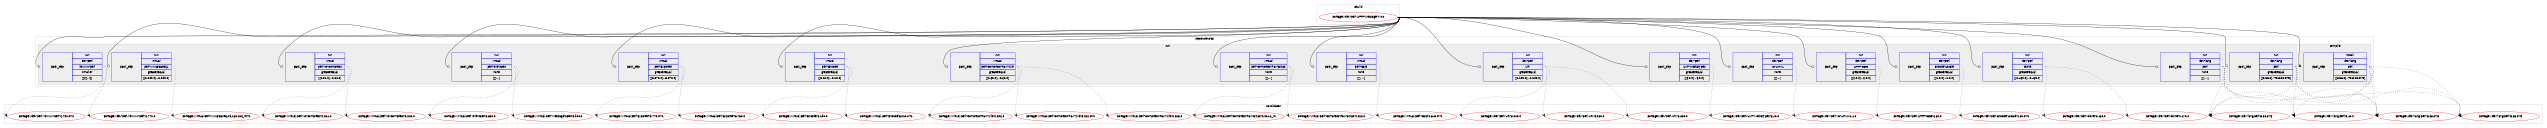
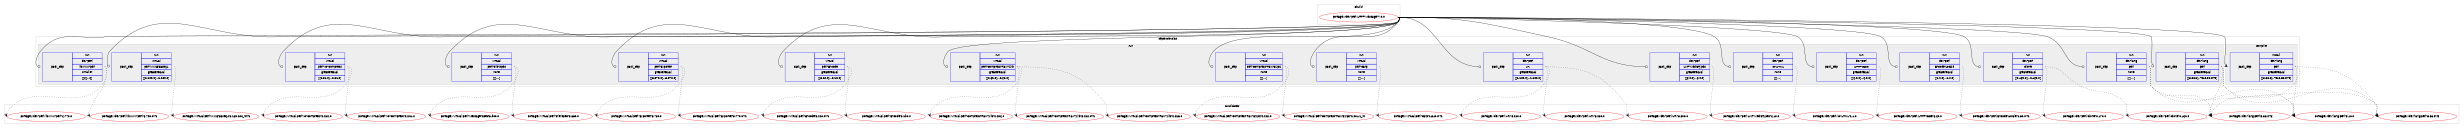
  digraph {
    compound=true
    concentrate=true
    fontname=Helvetica
    fontsize=10
    newrank=true
    rankdir=TB
    ranksep=1.5
    node [color=red fontname=Helvetica fontsize=10]
    edge [arrowhead=vee headport=w style=dotted tailport=e weight=100]
    n1 [label="portage://dev-perl/HTTP-Message-7.0.0" width=4]
    n2 [color=blue label=<<TABLE BORDER="0" CELLBORDER="1" CELLSPACING="0" CELLPADDING="4" WIDTH="220"><TR><TD ROWSPAN="6" CELLPADDING="30">pack_dep</TD></TR><TR><TD WIDTH="110">install</TD></TR><TR><TD>dev-lang</TD></TR><TR><TD>perl</TD></TR><TR><TD>greaterequal</TD></TR><TR><TD>[[5,38,2],,-r3,5.38.2-r3]</TD></TR></TABLE>> shape=none]
    n3 [color=blue label=<<TABLE BORDER="0" CELLBORDER="1" CELLSPACING="0" CELLPADDING="4" WIDTH="220"><TR><TD ROWSPAN="6" CELLPADDING="30">pack_dep</TD></TR><TR><TD WIDTH="110">run</TD></TR><TR><TD>dev-lang</TD></TR><TR><TD>perl</TD></TR><TR><TD>greaterequal</TD></TR><TR><TD>[[5,38,2],,-r3,5.38.2-r3]</TD></TR></TABLE>> shape=none]
    n4 [color=blue label=<<TABLE BORDER="0" CELLBORDER="1" CELLSPACING="0" CELLPADDING="4" WIDTH="220"><TR><TD ROWSPAN="6" CELLPADDING="30">pack_dep</TD></TR><TR><TD WIDTH="110">run</TD></TR><TR><TD>dev-lang</TD></TR><TR><TD>perl</TD></TR><TR><TD>none</TD></TR><TR><TD>[[],,,,]</TD></TR></TABLE>> shape=none]
    n5 [color=blue label=<<TABLE BORDER="0" CELLBORDER="1" CELLSPACING="0" CELLPADDING="4" WIDTH="220"><TR><TD ROWSPAN="6" CELLPADDING="30">pack_dep</TD></TR><TR><TD WIDTH="110">run</TD></TR><TR><TD>dev-perl</TD></TR><TR><TD>Clone</TD></TR><TR><TD>greaterequal</TD></TR><TR><TD>[[0,460,0],,,0.460.0]</TD></TR></TABLE>> shape=none]
    n6 [color=blue label=<<TABLE BORDER="0" CELLBORDER="1" CELLSPACING="0" CELLPADDING="4" WIDTH="220"><TR><TD ROWSPAN="6" CELLPADDING="30">pack_dep</TD></TR><TR><TD WIDTH="110">run</TD></TR><TR><TD>dev-perl</TD></TR><TR><TD>Encode-Locale</TD></TR><TR><TD>greaterequal</TD></TR><TR><TD>[[1,0,0],,,1.0.0]</TD></TR></TABLE>> shape=none]
    n7 [color=blue label=<<TABLE BORDER="0" CELLBORDER="1" CELLSPACING="0" CELLPADDING="4" WIDTH="220"><TR><TD ROWSPAN="6" CELLPADDING="30">pack_dep</TD></TR><TR><TD WIDTH="110">run</TD></TR><TR><TD>dev-perl</TD></TR><TR><TD>HTTP-Date</TD></TR><TR><TD>greaterequal</TD></TR><TR><TD>[[6,0,0],,,6.0.0]</TD></TR></TABLE>> shape=none]
    n8 [color=blue label=<<TABLE BORDER="0" CELLBORDER="1" CELLSPACING="0" CELLPADDING="4" WIDTH="220"><TR><TD ROWSPAN="6" CELLPADDING="30">pack_dep</TD></TR><TR><TD WIDTH="110">run</TD></TR><TR><TD>dev-perl</TD></TR><TR><TD>IO-HTML</TD></TR><TR><TD>none</TD></TR><TR><TD>[[],,,,]</TD></TR></TABLE>> shape=none]
    n9 [color=blue label=<<TABLE BORDER="0" CELLBORDER="1" CELLSPACING="0" CELLPADDING="4" WIDTH="220"><TR><TD ROWSPAN="6" CELLPADDING="30">pack_dep</TD></TR><TR><TD WIDTH="110">run</TD></TR><TR><TD>dev-perl</TD></TR><TR><TD>LWP-MediaTypes</TD></TR><TR><TD>greaterequal</TD></TR><TR><TD>[[6,0,0],,,6.0.0]</TD></TR></TABLE>> shape=none]
    n10 [color=blue label=<<TABLE BORDER="0" CELLBORDER="1" CELLSPACING="0" CELLPADDING="4" WIDTH="220"><TR><TD ROWSPAN="6" CELLPADDING="30">pack_dep</TD></TR><TR><TD WIDTH="110">run</TD></TR><TR><TD>dev-perl</TD></TR><TR><TD>URI</TD></TR><TR><TD>greaterequal</TD></TR><TR><TD>[[1,100,0],,,1.100.0]</TD></TR></TABLE>> shape=none]
    n11 [color=blue label=<<TABLE BORDER="0" CELLBORDER="1" CELLSPACING="0" CELLPADDING="4" WIDTH="220"><TR><TD ROWSPAN="6" CELLPADDING="30">pack_dep</TD></TR><TR><TD WIDTH="110">run</TD></TR><TR><TD>virtual</TD></TR><TR><TD>perl-Carp</TD></TR><TR><TD>none</TD></TR><TR><TD>[[],,,,]</TD></TR></TABLE>> shape=none]
    n12 [color=blue label=<<TABLE BORDER="0" CELLBORDER="1" CELLSPACING="0" CELLPADDING="4" WIDTH="220"><TR><TD ROWSPAN="6" CELLPADDING="30">pack_dep</TD></TR><TR><TD WIDTH="110">run</TD></TR><TR><TD>virtual</TD></TR><TR><TD>perl-Compress-Raw-Bzip2</TD></TR><TR><TD>none</TD></TR><TR><TD>[[],,,,]</TD></TR></TABLE>> shape=none]
    n13 [color=blue label=<<TABLE BORDER="0" CELLBORDER="1" CELLSPACING="0" CELLPADDING="4" WIDTH="220"><TR><TD ROWSPAN="6" CELLPADDING="30">pack_dep</TD></TR><TR><TD WIDTH="110">run</TD></TR><TR><TD>virtual</TD></TR><TR><TD>perl-Compress-Raw-Zlib</TD></TR><TR><TD>greaterequal</TD></TR><TR><TD>[[2,62,0],,,2.62.0]</TD></TR></TABLE>> shape=none]
    n14 [color=blue label=<<TABLE BORDER="0" CELLBORDER="1" CELLSPACING="0" CELLPADDING="4" WIDTH="220"><TR><TD ROWSPAN="6" CELLPADDING="30">pack_dep</TD></TR><TR><TD WIDTH="110">run</TD></TR><TR><TD>virtual</TD></TR><TR><TD>perl-Encode</TD></TR><TR><TD>greaterequal</TD></TR><TR><TD>[[3,10,0],,,3.10.0]</TD></TR></TABLE>> shape=none]
    n15 [color=blue label=<<TABLE BORDER="0" CELLBORDER="1" CELLSPACING="0" CELLPADDING="4" WIDTH="220"><TR><TD ROWSPAN="6" CELLPADDING="30">pack_dep</TD></TR><TR><TD WIDTH="110">run</TD></TR><TR><TD>virtual</TD></TR><TR><TD>perl-Exporter</TD></TR><TR><TD>greaterequal</TD></TR><TR><TD>[[5,570,0],,,5.570.0]</TD></TR></TABLE>> shape=none]
    n16 [color=blue label=<<TABLE BORDER="0" CELLBORDER="1" CELLSPACING="0" CELLPADDING="4" WIDTH="220"><TR><TD ROWSPAN="6" CELLPADDING="30">pack_dep</TD></TR><TR><TD WIDTH="110">run</TD></TR><TR><TD>virtual</TD></TR><TR><TD>perl-File-Spec</TD></TR><TR><TD>none</TD></TR><TR><TD>[[],,,,]</TD></TR></TABLE>> shape=none]
    n17 [color=blue label=<<TABLE BORDER="0" CELLBORDER="1" CELLSPACING="0" CELLPADDING="4" WIDTH="220"><TR><TD ROWSPAN="6" CELLPADDING="30">pack_dep</TD></TR><TR><TD WIDTH="110">run</TD></TR><TR><TD>virtual</TD></TR><TR><TD>perl-IO-Compress</TD></TR><TR><TD>greaterequal</TD></TR><TR><TD>[[2,21,0],,,2.21.0]</TD></TR></TABLE>> shape=none]
    n18 [color=blue label=<<TABLE BORDER="0" CELLBORDER="1" CELLSPACING="0" CELLPADDING="4" WIDTH="220"><TR><TD ROWSPAN="6" CELLPADDING="30">pack_dep</TD></TR><TR><TD WIDTH="110">run</TD></TR><TR><TD>virtual</TD></TR><TR><TD>perl-MIME-Base64</TD></TR><TR><TD>greaterequal</TD></TR><TR><TD>[[2,100,0],,,2.100.0]</TD></TR></TABLE>> shape=none]
    n19 [color=blue label=<<TABLE BORDER="0" CELLBORDER="1" CELLSPACING="0" CELLPADDING="4" WIDTH="220"><TR><TD ROWSPAN="6" CELLPADDING="30">pack_dep</TD></TR><TR><TD WIDTH="110">run</TD></TR><TR><TD>dev-perl</TD></TR><TR><TD>libwww-perl</TD></TR><TR><TD>smaller</TD></TR><TR><TD>[[6],,,6]</TD></TR></TABLE>> shape=none]
    n20 [label="portage://dev-lang/perl-5.40.0" width=4]
    n21 [label="portage://dev-lang/perl-5.38.2-r6" width=4]
    n22 [label="portage://dev-lang/perl-5.38.2-r5" width=4]
-   n23 [label="portage://dev-lang/perl-5.38.2-r3" width=4]
    n24 [label="portage://virtual/perl-Carp-1.540.0-r1" width=4]
    n25 [label="portage://dev-perl/Clone-0.470.0" width=4]
    n26 [label="portage://dev-perl/Clone-0.460.0" width=4]
    n27 [label="portage://dev-perl/Encode-Locale-1.50.0-r1" width=4]
    n28 [label="portage://dev-perl/HTTP-Date-6.60.0" width=4]
    n29 [label="portage://dev-perl/IO-HTML-1.4.0" width=4]
    n30 [label="portage://dev-perl/LWP-MediaTypes-6.40.0" width=4]
    n31 [label="portage://dev-perl/URI-5.300.0" width=4]
    n32 [label="portage://dev-perl/URI-5.280.0" width=4]
    n33 [label="portage://dev-perl/URI-5.210.0" width=4]
    n34 [label="portage://virtual/perl-Compress-Raw-Bzip2-2.212.0" width=4]
    n35 [label="portage://virtual/perl-Compress-Raw-Bzip2-2.204.1_rc" width=4]
    n36 [label="portage://virtual/perl-Compress-Raw-Zlib-2.213.0" width=4]
    n37 [label="portage://virtual/perl-Compress-Raw-Zlib-5.212.0-r1" width=4]
    n38 [label="portage://virtual/perl-Compress-Raw-Zlib-2.206.0" width=4]
    n39 [label="portage://virtual/perl-Encode-3.210.0-r1" width=4]
    n40 [label="portage://virtual/perl-Encode-3.190.0" width=4]
    n41 [label="portage://virtual/perl-Exporter-5.780.0" width=4]
    n42 [label="portage://virtual/perl-Exporter-5.770.0-r1" width=4]
    n43 [label="portage://virtual/perl-Message-Spec-3.900.0" width=4]
    n44 [label="portage://virtual/perl-File-Spec-3.880.0" width=4]
    n45 [label="portage://virtual/perl-MIME-Base64-3.160.100_rc-r1" width=4]
    n46 [label="portage://virtual/perl-IO-Compress-2.212.0" width=4]
    n47 [label="portage://virtual/perl-IO-Compress-2.204.0" width=4]
    n48 [label="portage://dev-perl/libwww-perl-6.770.0" width=4]
    n49 [label="portage://dev-perl/libwww-perl-6.720.0-r1" width=4]
    subgraph cluster_1 {
      color=gray
      label=<<i>ebuild</i>>
      n1
    }
    subgraph cluster_2 {
      color=gray
      label=<<i>dependencies</i>>
      subgraph cluster_3 {
        color=gray
        fillcolor="#eeeeee"
        label=<<i>compile</i>>
        style=filled
        subgraph sub_4 {
          color=gray
          fillcolor="#eeeeee"
          label=<<i>compile</i>>
          style=filled
          n2
        }
      }
      subgraph cluster_5 {
        color=gray
        fillcolor="#eeeeee"
        label=<<i>compile and run</i>>
        style=filled
      }
      subgraph cluster_6 {
        color=gray
        fillcolor="#eeeeee"
        label=<<i>run</i>>
        style=filled
        subgraph sub_7 {
          color=gray
          fillcolor="#eeeeee"
          label=<<i>run</i>>
          style=filled
          n3
        }
        subgraph sub_8 {
          color=gray
          fillcolor="#eeeeee"
          label=<<i>run</i>>
          style=filled
          n4
        }
        subgraph sub_9 {
          color=gray
          fillcolor="#eeeeee"
          label=<<i>run</i>>
          style=filled
          n5
        }
        subgraph sub_10 {
          color=gray
          fillcolor="#eeeeee"
          label=<<i>run</i>>
          style=filled
          n6
        }
        subgraph sub_11 {
          color=gray
          fillcolor="#eeeeee"
          label=<<i>run</i>>
          style=filled
          n7
        }
        subgraph sub_12 {
          color=gray
          fillcolor="#eeeeee"
          label=<<i>run</i>>
          style=filled
          n8
        }
        subgraph sub_13 {
          color=gray
          fillcolor="#eeeeee"
          label=<<i>run</i>>
          style=filled
          n9
        }
        subgraph sub_14 {
          color=gray
          fillcolor="#eeeeee"
          label=<<i>run</i>>
          style=filled
          n10
        }
        subgraph sub_15 {
          color=gray
          fillcolor="#eeeeee"
          label=<<i>run</i>>
          style=filled
          n11
        }
        subgraph sub_16 {
          color=gray
          fillcolor="#eeeeee"
          label=<<i>run</i>>
          style=filled
          n12
        }
        subgraph sub_17 {
          color=gray
          fillcolor="#eeeeee"
          label=<<i>run</i>>
          style=filled
          n13
        }
        subgraph sub_18 {
          color=gray
          fillcolor="#eeeeee"
          label=<<i>run</i>>
          style=filled
          n14
        }
        subgraph sub_19 {
          color=gray
          fillcolor="#eeeeee"
          label=<<i>run</i>>
          style=filled
          n15
        }
        subgraph sub_20 {
          color=gray
          fillcolor="#eeeeee"
          label=<<i>run</i>>
          style=filled
          n16
        }
        subgraph sub_21 {
          color=gray
          fillcolor="#eeeeee"
          label=<<i>run</i>>
          style=filled
          n17
        }
        subgraph sub_22 {
          color=gray
          fillcolor="#eeeeee"
          label=<<i>run</i>>
          style=filled
          n18
        }
        subgraph sub_23 {
          color=gray
          fillcolor="#eeeeee"
          label=<<i>run</i>>
          style=filled
          n19
        }
      }
    }
    subgraph cluster_24 {
      color=gray
      label=<<i>candidates</i>>
      rank=same
      subgraph sub_25 {
        color=black
        label=<<i>candidates</i>>
        nodesep=1
        rank=same
        n20
        n21
        n22
-       n23
      }
      subgraph sub_26 {
        color=black
        label=<<i>candidates</i>>
        nodesep=1
        rank=same
        n20
        n21
        n22
-       n23
      }
      subgraph sub_27 {
        color=black
        label=<<i>candidates</i>>
        nodesep=1
        rank=same
        n20
        n21
        n22
-       n23
      }
      subgraph sub_28 {
        color=black
        label=<<i>candidates</i>>
        nodesep=1
        rank=same
        n24
      }
      subgraph sub_29 {
        color=black
        label=<<i>candidates</i>>
        nodesep=1
        rank=same
        n25
        n26
      }
      subgraph sub_30 {
        color=black
        label=<<i>candidates</i>>
        nodesep=1
        rank=same
        n27
      }
      subgraph sub_31 {
        color=black
        label=<<i>candidates</i>>
        nodesep=1
        rank=same
        n28
      }
      subgraph sub_32 {
        color=black
        label=<<i>candidates</i>>
        nodesep=1
        rank=same
        n29
      }
      subgraph sub_33 {
        color=black
        label=<<i>candidates</i>>
        nodesep=1
        rank=same
        n30
      }
      subgraph sub_34 {
        color=black
        label=<<i>candidates</i>>
        nodesep=1
        rank=same
        n31
        n32
        n33
      }
      subgraph sub_35 {
        color=black
        label=<<i>candidates</i>>
        nodesep=1
        rank=same
        n34
        n35
      }
      subgraph sub_36 {
        color=black
        label=<<i>candidates</i>>
        nodesep=1
        rank=same
        n36
        n37
        n38
      }
      subgraph sub_37 {
        color=black
        label=<<i>candidates</i>>
        nodesep=1
        rank=same
        n39
        n40
      }
      subgraph sub_38 {
        color=black
        label=<<i>candidates</i>>
        nodesep=1
        rank=same
        n41
        n42
      }
      subgraph sub_39 {
        color=black
        label=<<i>candidates</i>>
        nodesep=1
        rank=same
        n43
        n44
      }
      subgraph sub_40 {
        color=black
        label=<<i>candidates</i>>
        nodesep=1
        rank=same
        n45
      }
      subgraph sub_41 {
        color=black
        label=<<i>candidates</i>>
        nodesep=1
        rank=same
        n46
        n47
      }
      subgraph sub_42 {
        color=black
        label=<<i>candidates</i>>
        nodesep=1
        rank=same
        n48
        n49
      }
    }
    n1 -> n2 [style=solid weight=20]
    n1 -> n3 [arrowhead=odot style=solid weight=20]
    n1 -> n4 [arrowhead=odot style=solid weight=20]
    n1 -> n5 [arrowhead=odot style=solid weight=20]
    n1 -> n6 [arrowhead=odot style=solid weight=20]
    n1 -> n7 [arrowhead=odot style=solid weight=20]
    n1 -> n8 [arrowhead=odot style=solid weight=20]
    n1 -> n9 [arrowhead=odot style=solid weight=20]
    n1 -> n10 [arrowhead=odot style=solid weight=20]
    n1 -> n11 [arrowhead=odot style=solid weight=20]
    n1 -> n12 [arrowhead=odot style=solid weight=20]
    n1 -> n13 [arrowhead=odot style=solid weight=20]
    n1 -> n14 [arrowhead=odot style=solid weight=20]
    n1 -> n15 [arrowhead=odot style=solid weight=20]
    n1 -> n16 [arrowhead=odot style=solid weight=20]
    n1 -> n17 [arrowhead=odot style=solid weight=20]
    n1 -> n18 [arrowhead=odot style=solid weight=20]
    n1 -> n19 [arrowhead=odot style=solid weight=20]
    n2 -> n20
    n2 -> n21
    n2 -> n22
-   n2 -> n23
    n3 -> n20
    n3 -> n21
    n3 -> n22
-   n3 -> n23
    n4 -> n20
    n4 -> n21
    n4 -> n22
-   n4 -> n23
    n5 -> n25
    n5 -> n26
    n6 -> n27
    n7 -> n28
    n8 -> n29
    n9 -> n30
    n10 -> n31
    n10 -> n32
    n10 -> n33
    n11 -> n24
    n12 -> n34
    n12 -> n35
    n13 -> n36
    n13 -> n37
    n13 -> n38
    n14 -> n39
    n14 -> n40
    n15 -> n41
    n15 -> n42
    n16 -> n43
    n16 -> n44
    n17 -> n46
    n17 -> n47
    n18 -> n45
    n19 -> n48
    n19 -> n49
  }
